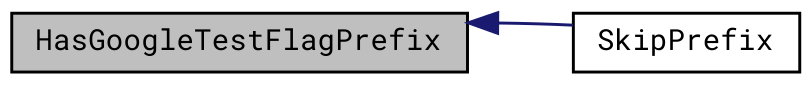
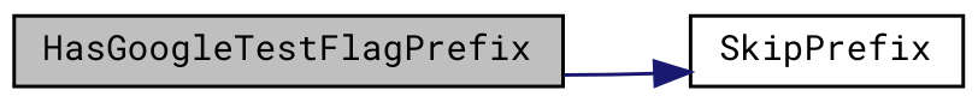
  digraph {
    rankdir=LR
    fontname="Roboto Mono"
    node [color=black fontname="Roboto Mono" fontsize=10 shape=record]
    n1 [fillcolor=grey75 fontcolor=black height=0.2 label=HasGoogleTestFlagPrefix style=filled width=0.4]
    n2 [height=0.2 label=SkipPrefix width=0.4]
-   n2 -> n1 [color=midnightblue fontname="Roboto Mono" fontsize=10 labelfontname=Helvetica labelfontsize=10 style=solid]
+   n1 -> n2 [color=midnightblue fontname="Roboto Mono" fontsize=10 labelfontname=Helvetica labelfontsize=10 style=solid]
  }
